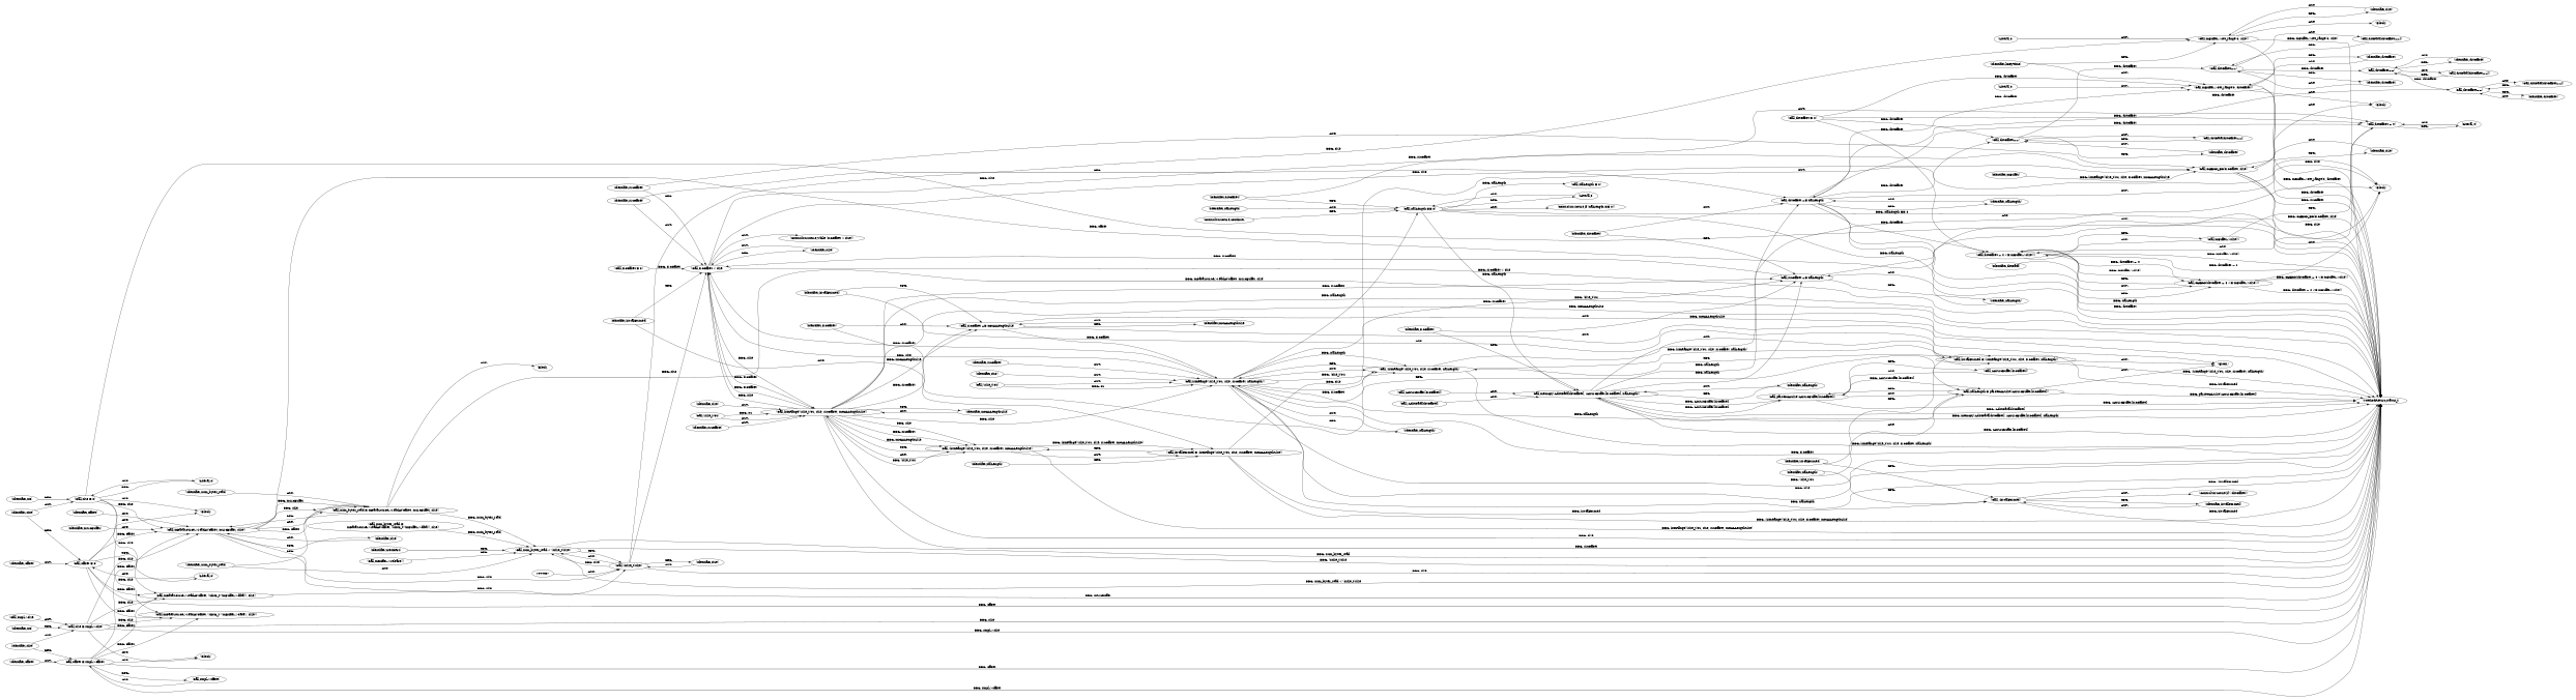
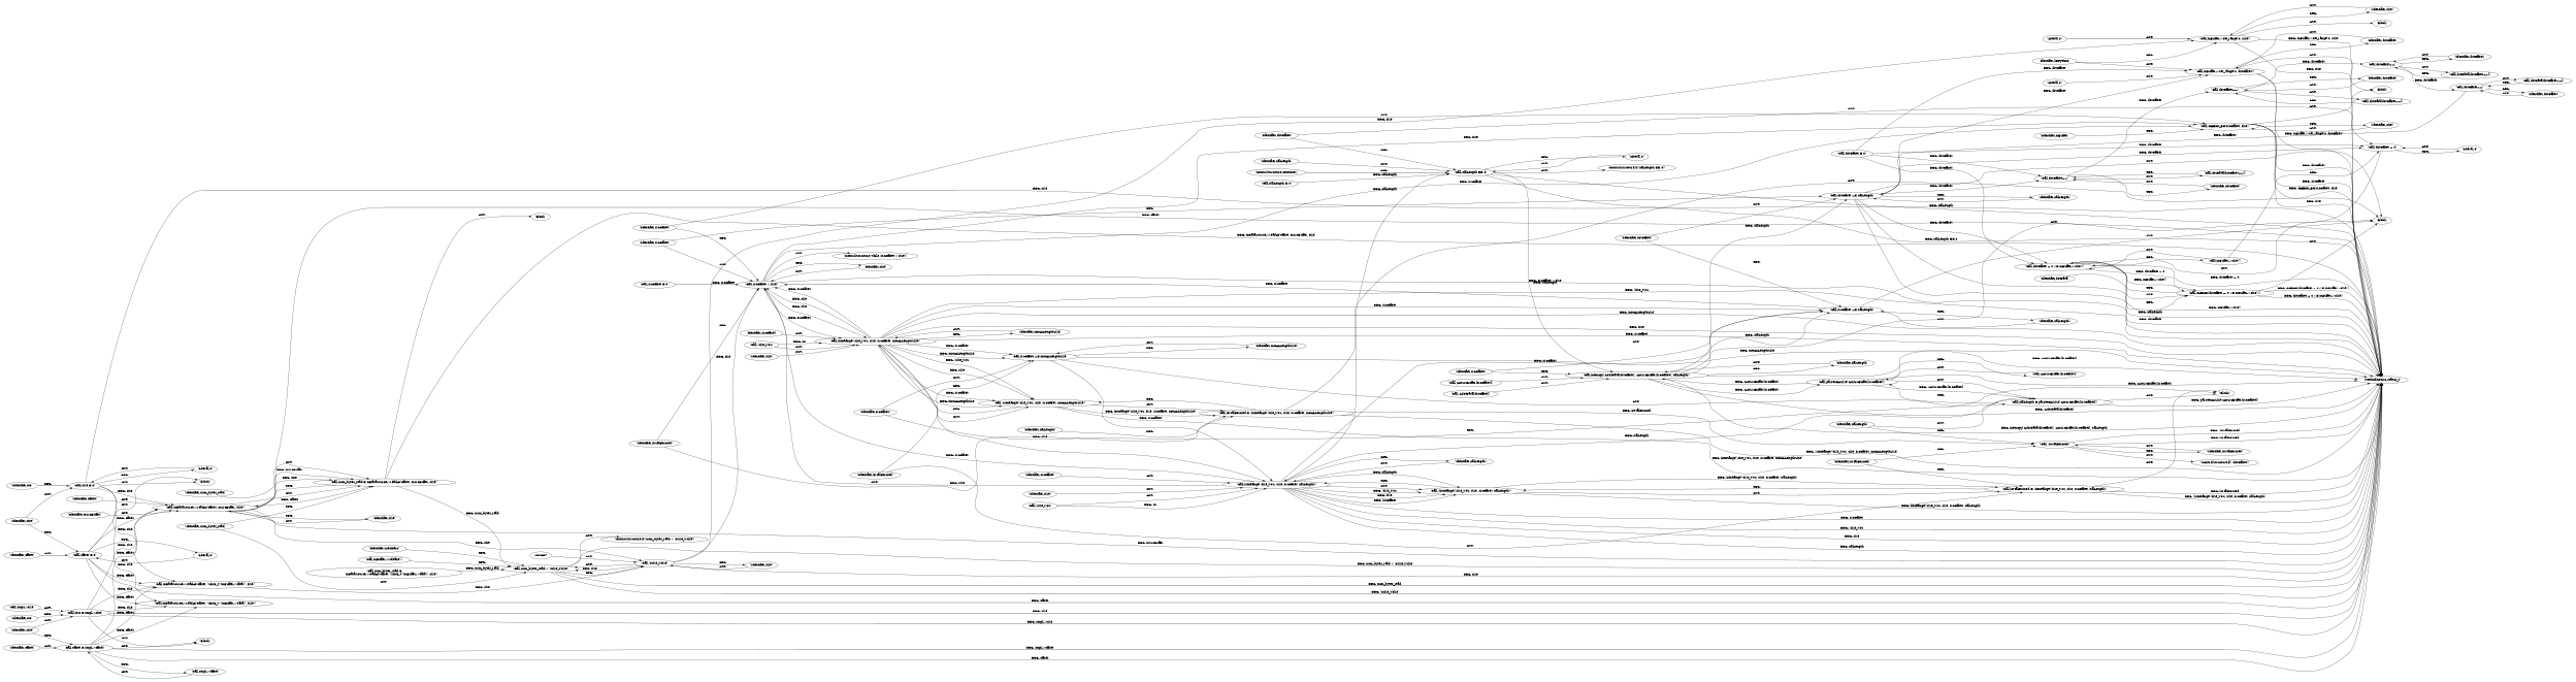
  digraph {
    rankdir=LR
    n1 [label="(Call,mDataSource->readAt(offset, mSrcBuffer, size))"]
    n2 [label="(Call,num_bytes_read = mDataSource->readAt(offset, mSrcBuffer, size))"]
    n3 [label="(Call,(ssize_t)size)"]
    n4 [label="(MethodReturn,status_t)"]
    n5 [label="(Identifier,size)"]
    n6 [label="(Call,num_bytes_read < (ssize_t)size)"]
    n7 [label="(Block,)"]
    n8 [label="(Call,mBuffer->set_range(0, size))"]
    n9 [label="(Call,srcOffset < size)"]
    n10 [label="(Identifier,size)"]
    n11 [label="(Call,offset = smpl->offset)"]
    n12 [label="(Call,smpl->offset)"]
    n13 [label="(Block,)"]
    n14 [label="(Call,mDataSource->readAt(offset, (uint8_t *)mBuffer->data(), size))"]
    n15 [label="(Call,mDataSource->readAt(offset, (uint8_t*)mBuffer->data(), size))"]
    n16 [label="(Call,offset = 0)"]
    n17 [label="(Literal,0)"]
    n18 [label="(Block,)"]
    n19 [label="(Call,size = smpl->size)"]
    n20 [label="(Call,smpl->size)"]
    n21 [label="(Call,size = 0)"]
    n22 [label="(Literal,0)"]
+   n23 [label="(ControlStructure,if (num_bytes_read < (ssize_t)size))"]
    n24 [label="(Block,)"]
    n25 [label="(Identifier,size)"]
    n26 [label="(Call,isInRange((size_t)0u, size, srcOffset, mNALLengthSize))"]
    n27 [label="(Call,CHECK_EQ(srcOffset, size))"]
    n28 [label="(ControlStructure,while (srcOffset < size))"]
    n29 [label="(Identifier,size)"]
    n30 [label="(Call,!isInRange((size_t)0u, size, srcOffset, mNALLengthSize))"]
    n31 [label="(Call,srcOffset += mNALLengthSize)"]
    n32 [label="(Call,isInRange((size_t)0u, size, srcOffset, nalLength))"]
    n33 [label="(Call,srcOffset += nalLength)"]
    n34 [label="(Identifier,mNALLengthSize)"]
    n35 [label="(Block,)"]
    n36 [label="(Identifier,size)"]
    n37 [label="(Call,isMalFormed = !isInRange((size_t)0u, size, srcOffset, mNALLengthSize))"]
    n38 [label="(Block,)"]
    n39 [label="(Identifier,mNALLengthSize)"]
    n40 [label="(Call,!isInRange((size_t)0u, size, srcOffset, nalLength))"]
    n41 [label="(Call,nalLength == 0)"]
    n42 [label="(Identifier,nalLength)"]
    n43 [label="(Block,)"]
    n44 [label="(Identifier,nalLength)"]
    n45 [label="(Call,!isMalFormed)"]
    n46 [label="(ControlStructure,if (!dstOffset))"]
    n47 [label="(Identifier,isMalFormed)"]
    n48 [label="(Call,isMalFormed = !isInRange((size_t)0u, size, srcOffset, nalLength))"]
    n49 [label="(Call,memcpy(&dstData[dstOffset], &mSrcBuffer[srcOffset], nalLength))"]
    n50 [label="(Literal,0)"]
    n51 [label="(ControlStructure,if (nalLength == 0))"]
    n52 [label="(Call,parseNALSize(&mSrcBuffer[srcOffset]))"]
    n53 [label="(Call,dstOffset += nalLength)"]
    n54 [label="(Identifier,nalLength)"]
    n55 [label="(Call,nalLength = parseNALSize(&mSrcBuffer[srcOffset]))"]
    n56 [label="(Call,&mSrcBuffer[srcOffset])"]
    n57 [label="(Call,dstOffset + 4 <= mBuffer->size())"]
    n58 [label="(Call,dstOffset + 4)"]
    n59 [label="(Call,dstOffset++)"]
    n60 [label="(Call,mBuffer->set_range(0, dstOffset))"]
    n61 [label="(Identifier,nalLength)"]
    n62 [label="(Call,CHECK(dstOffset + 4 <= mBuffer->size()))"]
    n63 [label="(Call,mBuffer->size())"]
    n64 [label="(Literal,4)"]
    n65 [label="(Call,dstOffset++)"]
    n66 [label="(Call,dstData[dstOffset++])"]
    n67 [label="(Identifier,dstOffset)"]
    n68 [label="(Identifier,dstOffset)"]
    n69 [label="(Call,dstOffset++)"]
    n70 [label="(Identifier,dstOffset)"]
    n71 [label="(Call,dstData[dstOffset++])"]
    n72 [label="(Call,dstOffset++)"]
    n73 [label="(Identifier,dstOffset)"]
    n74 [label="(Call,dstData[dstOffset++])"]
    n75 [label="(Call,dstData[dstOffset++])"]
    n76 [label="(Identifier,dstOffset)"]
    n77 [label="(Identifier,size)"]
    n78 [label="(Identifier,srcOffset)"]
    n79 [label="(Identifier,nalLength)"]
    n80 [label="(Call,(size_t)0u)"]
    n81 [label="(Call,&dstData[dstOffset])"]
    n82 [label="(Identifier,size)"]
    n83 [label="(Identifier,nalLength)"]
    n84 [label="(Identifier,num_bytes_read)"]
    n85 [label="(Call,dstOffset = 0)"]
    n86 [label="(Identifier,cts)"]
    n87 [label="(Identifier,srcOffset)"]
    n88 [label="(Identifier,size)"]
    n89 [label="(Identifier,num_bytes_read)"]
    n90 [label="(Identifier,isMalFormed)"]
    n91 [label="(Call,(size_t)0u)"]
    n92 [label="(Literal,0)"]
    n93 [label="(Identifier,dstData)"]
    n94 [label="(Identifier,cts)"]
    n95 [label="(Identifier,usesDRM)"]
    n96 [label="(Identifier,srcOffset)"]
    n97 [label="(Call,mBuffer->release())"]
    n98 [label="(Identifier,dstOffset)"]
    n99 [label="(Identifier,mBuffer)"]
    n100 [label="(Identifier,nalLength)"]
    n101 [label="(Identifier,offset)"]
    n102 [label="(Identifier,dstOffset)"]
    n103 [label="(Identifier,srcOffset)"]
    n104 [label="(ControlStructure,continue;)"]
    n105 [label="(Literal,0)"]
    n106 [label="(Identifier,offset)"]
    n107 [label="(Call,&mSrcBuffer[srcOffset])"]
    n108 [label="(Identifier,offset)"]
    n109 [label="(Identifier,mSrcBuffer)"]
    n110 [label="(Identifier,srcOffset)"]
    n111 [label="(Identifier,srcOffset)"]
    n112 [label="(Call,nalLength = 0)"]
    n113 [label="(Call,num_bytes_read =\n                mDataSource->readAt(offset, (uint8_t*)mBuffer->data(), size))"]
    n114 [label="(Identifier,isMalFormed)"]
    n115 [label="(Identifier,isMalFormed)"]
    n116 [label="(Identifier,size)"]
    n117 [label="(Call,srcOffset = 0)"]
    n118 [label="(Identifier,kKeyTime)"]
    1000637
    n1 -> n2 [label="AST: "]
    n1 -> n2 [label="DDG: offset"]
    n1 -> n2 [label="DDG: mSrcBuffer"]
    n1 -> n2 [label="DDG: size"]
    n1 -> n3 [label="DDG: size"]
    n1 -> n4 [label="DDG: offset"]
    n1 -> n4 [label="DDG: mSrcBuffer"]
    n1 -> n5 [label="CFG: "]
    n2 -> n1 [label="CFG: "]
    n2 -> n4 [label="DDG: mDataSource->readAt(offset, mSrcBuffer, size)"]
    n2 -> n6 [label="DDG: num_bytes_read"]
    n2 -> n7 [label="AST: "]
    n3 -> n4 [label="DDG: size"]
    n3 -> n6 [label="AST: "]
    n3 -> n6 [label="DDG: size"]
    n3 -> n8 [label="DDG: size"]
    n3 -> n9 [label="DDG: size"]
    n3 -> n10 [label="CFG: "]
    n5 -> n1 [label="AST: "]
    n6 -> n3 [label="CFG: "]
    n6 -> n4 [label="DDG: num_bytes_read"]
    n6 -> n4 [label="DDG: (ssize_t)size"]
    n6 -> n4 [label="DDG: num_bytes_read < (ssize_t)size"]
+   n6 -> n23 [label="AST: "]
    n8 -> n4 [label="DDG: mBuffer->set_range(0, size)"]
    n8 -> n4 [label="DDG: size"]
    n8 -> n24 [label="AST: "]
    n8 -> n25 [label="CFG: "]
    n9 -> n4 [label="DDG: srcOffset < size"]
    n9 -> n26 [label="DDG: size"]
    n9 -> n26 [label="DDG: srcOffset"]
    n9 -> n27 [label="DDG: srcOffset"]
    n9 -> n27 [label="DDG: size"]
    n9 -> n28 [label="AST: "]
    n9 -> n29 [label="CFG: "]
    n10 -> n3 [label="AST: "]
    n11 -> n1 [label="DDG: offset"]
    n11 -> n4 [label="DDG: offset"]
    n11 -> n4 [label="DDG: smpl->offset"]
    n11 -> n12 [label="CFG: "]
    n11 -> n13 [label="AST: "]
    n11 -> n14 [label="DDG: offset"]
    n11 -> n15 [label="DDG: offset"]
    n12 -> n11 [label="AST: "]
    n15 -> n3 [label="DDG: size"]
    n16 -> n1 [label="DDG: offset"]
    n16 -> n4 [label="DDG: offset"]
    n16 -> n14 [label="DDG: offset"]
    n16 -> n15 [label="DDG: offset"]
    n16 -> n17 [label="CFG: "]
    n16 -> n18 [label="AST: "]
    n17 -> n16 [label="AST: "]
    n19 -> n1 [label="DDG: size"]
    n19 -> n4 [label="DDG: smpl->size"]
    n19 -> n4 [label="DDG: size"]
    n19 -> n13 [label="AST: "]
    n19 -> n14 [label="DDG: size"]
    n19 -> n15 [label="DDG: size"]
    n20 -> n19 [label="AST: "]
    n21 -> n1 [label="DDG: size"]
    n21 -> n4 [label="DDG: size"]
    n21 -> n14 [label="DDG: size"]
    n21 -> n15 [label="DDG: size"]
    n21 -> n18 [label="AST: "]
    n21 -> n22 [label="CFG: "]
    n22 -> n21 [label="AST: "]
    n25 -> n8 [label="AST: "]
    n26 -> n4 [label="DDG: (size_t)0u"]
    n26 -> n4 [label="DDG: mNALLengthSize"]
    n26 -> n4 [label="DDG: size"]
    n26 -> n4 [label="DDG: srcOffset"]
    n26 -> n9 [label="DDG: srcOffset"]
    n26 -> n9 [label="DDG: size"]
    n26 -> n30 [label="AST: "]
    n26 -> n30 [label="DDG: (size_t)0u"]
    n26 -> n30 [label="DDG: size"]
    n26 -> n30 [label="DDG: srcOffset"]
    n26 -> n30 [label="DDG: mNALLengthSize"]
    n26 -> n31 [label="DDG: mNALLengthSize"]
    n26 -> n31 [label="DDG: srcOffset"]
    n26 -> n32 [label="DDG: size"]
    n26 -> n33 [label="DDG: srcOffset"]
    n26 -> n34 [label="CFG: "]
    n27 -> n4 [label="DDG: CHECK_EQ(srcOffset, size)"]
    n27 -> n4 [label="DDG: size"]
    n27 -> n4 [label="DDG: srcOffset"]
    n27 -> n35 [label="AST: "]
    n27 -> n36 [label="CFG: "]
    n29 -> n9 [label="AST: "]
    n30 -> n4 [label="DDG: isInRange((size_t)0u, size, srcOffset, mNALLengthSize)"]
    n30 -> n26 [label="CFG: "]
    n30 -> n37 [label="AST: "]
    n30 -> n37 [label="DDG: isInRange((size_t)0u, size, srcOffset, mNALLengthSize)"]
    n31 -> n4 [label="DDG: mNALLengthSize"]
    n31 -> n32 [label="DDG: srcOffset"]
    n31 -> n38 [label="AST: "]
    n31 -> n39 [label="CFG: "]
    n32 -> n4 [label="DDG: srcOffset"]
    n32 -> n4 [label="DDG: (size_t)0u"]
    n32 -> n4 [label="DDG: size"]
    n32 -> n4 [label="DDG: nalLength"]
    n32 -> n9 [label="DDG: srcOffset"]
    n32 -> n9 [label="DDG: size"]
    n32 -> n33 [label="DDG: srcOffset"]
    n32 -> n40 [label="AST: "]
    n32 -> n40 [label="DDG: (size_t)0u"]
    n32 -> n40 [label="DDG: size"]
    n32 -> n40 [label="DDG: srcOffset"]
    n32 -> n40 [label="DDG: nalLength"]
    n32 -> n41 [label="DDG: nalLength"]
    n32 -> n42 [label="CFG: "]
    n33 -> n9 [label="DDG: srcOffset"]
    n33 -> n43 [label="AST: "]
    n33 -> n44 [label="CFG: "]
    n34 -> n26 [label="AST: "]
    n36 -> n27 [label="AST: "]
    n37 -> n4 [label="DDG: !isInRange((size_t)0u, size, srcOffset, mNALLengthSize)"]
    n37 -> n30 [label="CFG: "]
    n37 -> n43 [label="AST: "]
    n37 -> n45 [label="DDG: isMalFormed"]
    n39 -> n31 [label="AST: "]
    n40 -> n4 [label="DDG: isInRange((size_t)0u, size, srcOffset, nalLength)"]
    n40 -> n32 [label="CFG: "]
    n40 -> n48 [label="AST: "]
    n40 -> n48 [label="DDG: isInRange((size_t)0u, size, srcOffset, nalLength)"]
    n41 -> n4 [label="DDG: nalLength == 0"]
    n41 -> n4 [label="DDG: nalLength"]
    n41 -> n49 [label="DDG: nalLength"]
    n41 -> n50 [label="CFG: "]
    n41 -> n51 [label="AST: "]
    n42 -> n32 [label="AST: "]
    n44 -> n33 [label="AST: "]
    n45 -> n4 [label="DDG: !isMalFormed"]
    n45 -> n4 [label="DDG: isMalFormed"]
    n45 -> n46 [label="AST: "]
    n45 -> n47 [label="CFG: "]
    n47 -> n45 [label="AST: "]
    n48 -> n4 [label="DDG: isMalFormed"]
    n48 -> n4 [label="DDG: !isInRange((size_t)0u, size, srcOffset, nalLength)"]
    n48 -> n38 [label="AST: "]
    n48 -> n40 [label="CFG: "]
    n49 -> n4 [label="DDG: &mSrcBuffer[srcOffset]"]
    n49 -> n4 [label="DDG: &dstData[dstOffset]"]
    n49 -> n4 [label="DDG: memcpy(&dstData[dstOffset], &mSrcBuffer[srcOffset], nalLength)"]
    n49 -> n33 [label="DDG: nalLength"]
    n49 -> n43 [label="AST: "]
    n49 -> n52 [label="DDG: &mSrcBuffer[srcOffset]"]
    n49 -> n53 [label="DDG: nalLength"]
    n49 -> n54 [label="CFG: "]
    n50 -> n41 [label="AST: "]
    n52 -> n4 [label="DDG: &mSrcBuffer[srcOffset]"]
    n52 -> n49 [label="DDG: &mSrcBuffer[srcOffset]"]
    n52 -> n55 [label="AST: "]
    n52 -> n55 [label="DDG: &mSrcBuffer[srcOffset]"]
    n52 -> n56 [label="CFG: "]
    n53 -> n4 [label="DDG: nalLength"]
    n53 -> n4 [label="DDG: dstOffset"]
    n53 -> n43 [label="AST: "]
    n53 -> n57 [label="DDG: dstOffset"]
    n53 -> n58 [label="DDG: dstOffset"]
    n53 -> n59 [label="DDG: dstOffset"]
    n53 -> n60 [label="DDG: dstOffset"]
    n53 -> n61 [label="CFG: "]
    n54 -> n49 [label="AST: "]
    n55 -> n4 [label="DDG: parseNALSize(&mSrcBuffer[srcOffset])"]
    n55 -> n32 [label="DDG: nalLength"]
    n55 -> n38 [label="AST: "]
    n55 -> n52 [label="CFG: "]
    n56 -> n52 [label="AST: "]
    n57 -> n4 [label="DDG: mBuffer->size()"]
    n57 -> n4 [label="DDG: dstOffset + 4"]
    n57 -> n62 [label="AST: "]
    n57 -> n62 [label="DDG: dstOffset + 4"]
    n57 -> n62 [label="DDG: mBuffer->size()"]
    n57 -> n63 [label="CFG: "]
    n58 -> n57 [label="AST: "]
    n58 -> n64 [label="CFG: "]
    n59 -> n65 [label="DDG: dstOffset"]
    n59 -> n66 [label="AST: "]
    n59 -> n67 [label="CFG: "]
    n60 -> n4 [label="DDG: mBuffer->set_range(0, dstOffset)"]
    n60 -> n4 [label="DDG: dstOffset"]
    n60 -> n35 [label="AST: "]
    n60 -> n68 [label="CFG: "]
    n61 -> n53 [label="AST: "]
    n62 -> n4 [label="DDG: CHECK(dstOffset + 4 <= mBuffer->size())"]
    n62 -> n4 [label="DDG: dstOffset + 4 <= mBuffer->size()"]
    n62 -> n43 [label="AST: "]
    n62 -> n57 [label="CFG: "]
    n63 -> n57 [label="AST: "]
    n63 -> n58 [label="CFG: "]
    n64 -> n58 [label="AST: "]
    n65 -> n69 [label="DDG: dstOffset"]
    n65 -> n70 [label="CFG: "]
    n65 -> n71 [label="AST: "]
    n66 -> n59 [label="CFG: "]
    n67 -> n59 [label="AST: "]
    n68 -> n60 [label="AST: "]
    n69 -> n72 [label="DDG: dstOffset"]
    n69 -> n73 [label="CFG: "]
    n69 -> n74 [label="AST: "]
    n70 -> n65 [label="AST: "]
    n71 -> n65 [label="CFG: "]
    n72 -> n53 [label="DDG: dstOffset"]
    n72 -> n75 [label="AST: "]
    n72 -> n76 [label="CFG: "]
    n73 -> n69 [label="AST: "]
    n74 -> n69 [label="CFG: "]
    n75 -> n72 [label="CFG: "]
    n76 -> n72 [label="AST: "]
    n77 -> n11 [label="CFG: "]
    n77 -> n19 [label="AST: "]
    n78 -> n26 [label="AST: "]
    n79 -> n45 [label="CFG: "]
    n79 -> n55 [label="AST: "]
    n80 -> n32 [label="AST: "]
    n80 -> n32 [label="DDG: 0u"]
    n81 -> n49 [label="AST: "]
    n82 -> n16 [label="CFG: "]
    n82 -> n21 [label="AST: "]
    n83 -> n41 [label="AST: "]
    n84 -> n2 [label="AST: "]
    n85 -> n57 [label="DDG: dstOffset"]
    n85 -> n58 [label="DDG: dstOffset"]
    n85 -> n59 [label="DDG: dstOffset"]
    n85 -> n60 [label="DDG: dstOffset"]
    n86 -> n21 [label="CFG: "]
    n87 -> n31 [label="AST: "]
    n87 -> n55 [label="CFG: "]
    n88 -> n26 [label="AST: "]
    n89 -> n2 [label="CFG: "]
    n89 -> n6 [label="AST: "]
    n90 -> n45 [label="CFG: "]
    n90 -> n48 [label="CFG: "]
    n91 -> n26 [label="AST: "]
    n91 -> n26 [label="DDG: 0u"]
    n92 -> n8 [label="AST: "]
    n93 -> n62 [label="CFG: "]
    n94 -> n19 [label="CFG: "]
    n95 -> n6 [label="CFG: "]
    n96 -> n32 [label="AST: "]
    n97 -> n6 [label="CFG: "]
    n98 -> n33 [label="CFG: "]
    n98 -> n53 [label="AST: "]
-   n99 -> n27 [label="DDG: isInRange((size_t)0u, size, srcOffset, mNALLengthSize)"]
+   n99 -> n27 [label="CFG: "]
    n100 -> n37 [label="CFG: "]
    n101 -> n1 [label="AST: "]
    n102 -> n41 [label="CFG: "]
    n102 -> n58 [label="AST: "]
    n103 -> n33 [label="AST: "]
    n103 -> n49 [label="CFG: "]
    n104 -> n41 [label="CFG: "]
    n105 -> n60 [label="AST: "]
    n106 -> n16 [label="AST: "]
    n107 -> n49 [label="AST: "]
    n108 -> n11 [label="AST: "]
    n109 -> n1 [label="AST: "]
    n110 -> n9 [label="AST: "]
    n110 -> n53 [label="CFG: "]
    n111 -> n9 [label="CFG: "]
    n111 -> n27 [label="AST: "]
-   n41 -> n112 [label="DDG: nalLength"]
+   n112 -> n41 [label="DDG: nalLength"]
    n113 -> n6 [label="DDG: num_bytes_read"]
    n114 -> n9 [label="CFG: "]
    n114 -> n37 [label="AST: "]
    n115 -> n31 [label="CFG: "]
    n115 -> n48 [label="AST: "]
    n116 -> n32 [label="AST: "]
    n117 -> n9 [label="DDG: srcOffset"]
    n118 -> n8 [label="CFG: "]
    n118 -> n60 [label="AST: "]
    1000637 -> n3 [label="AST: "]
  }
